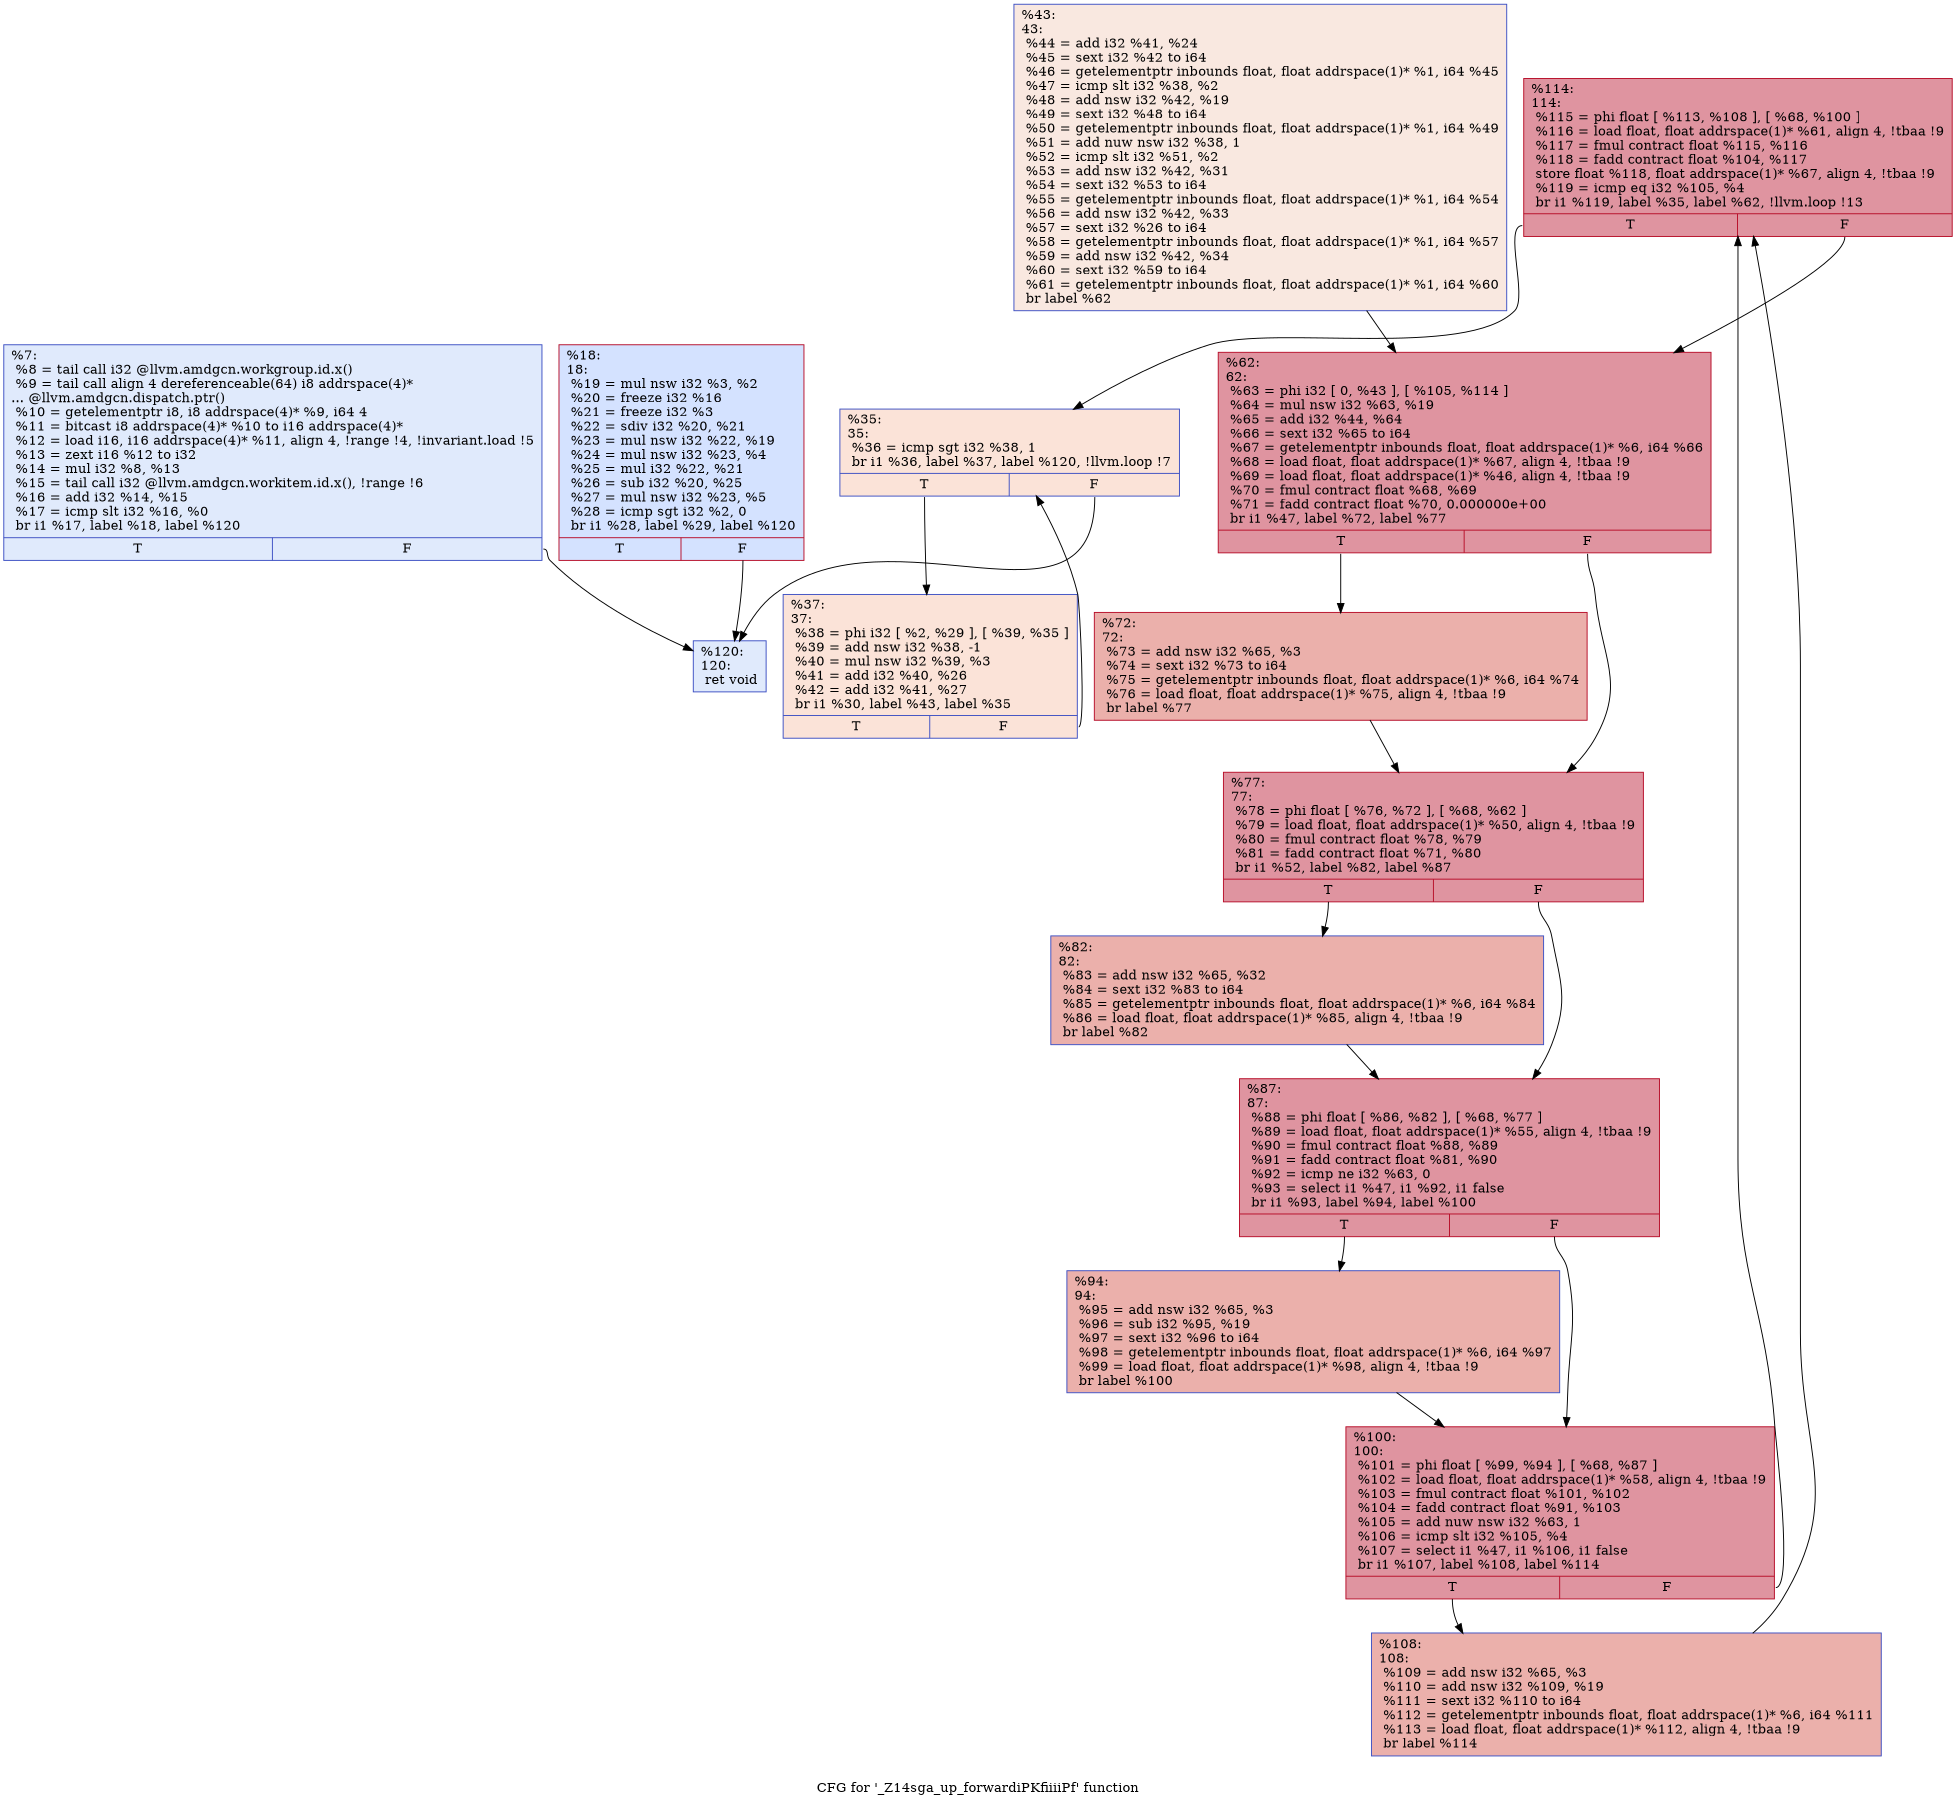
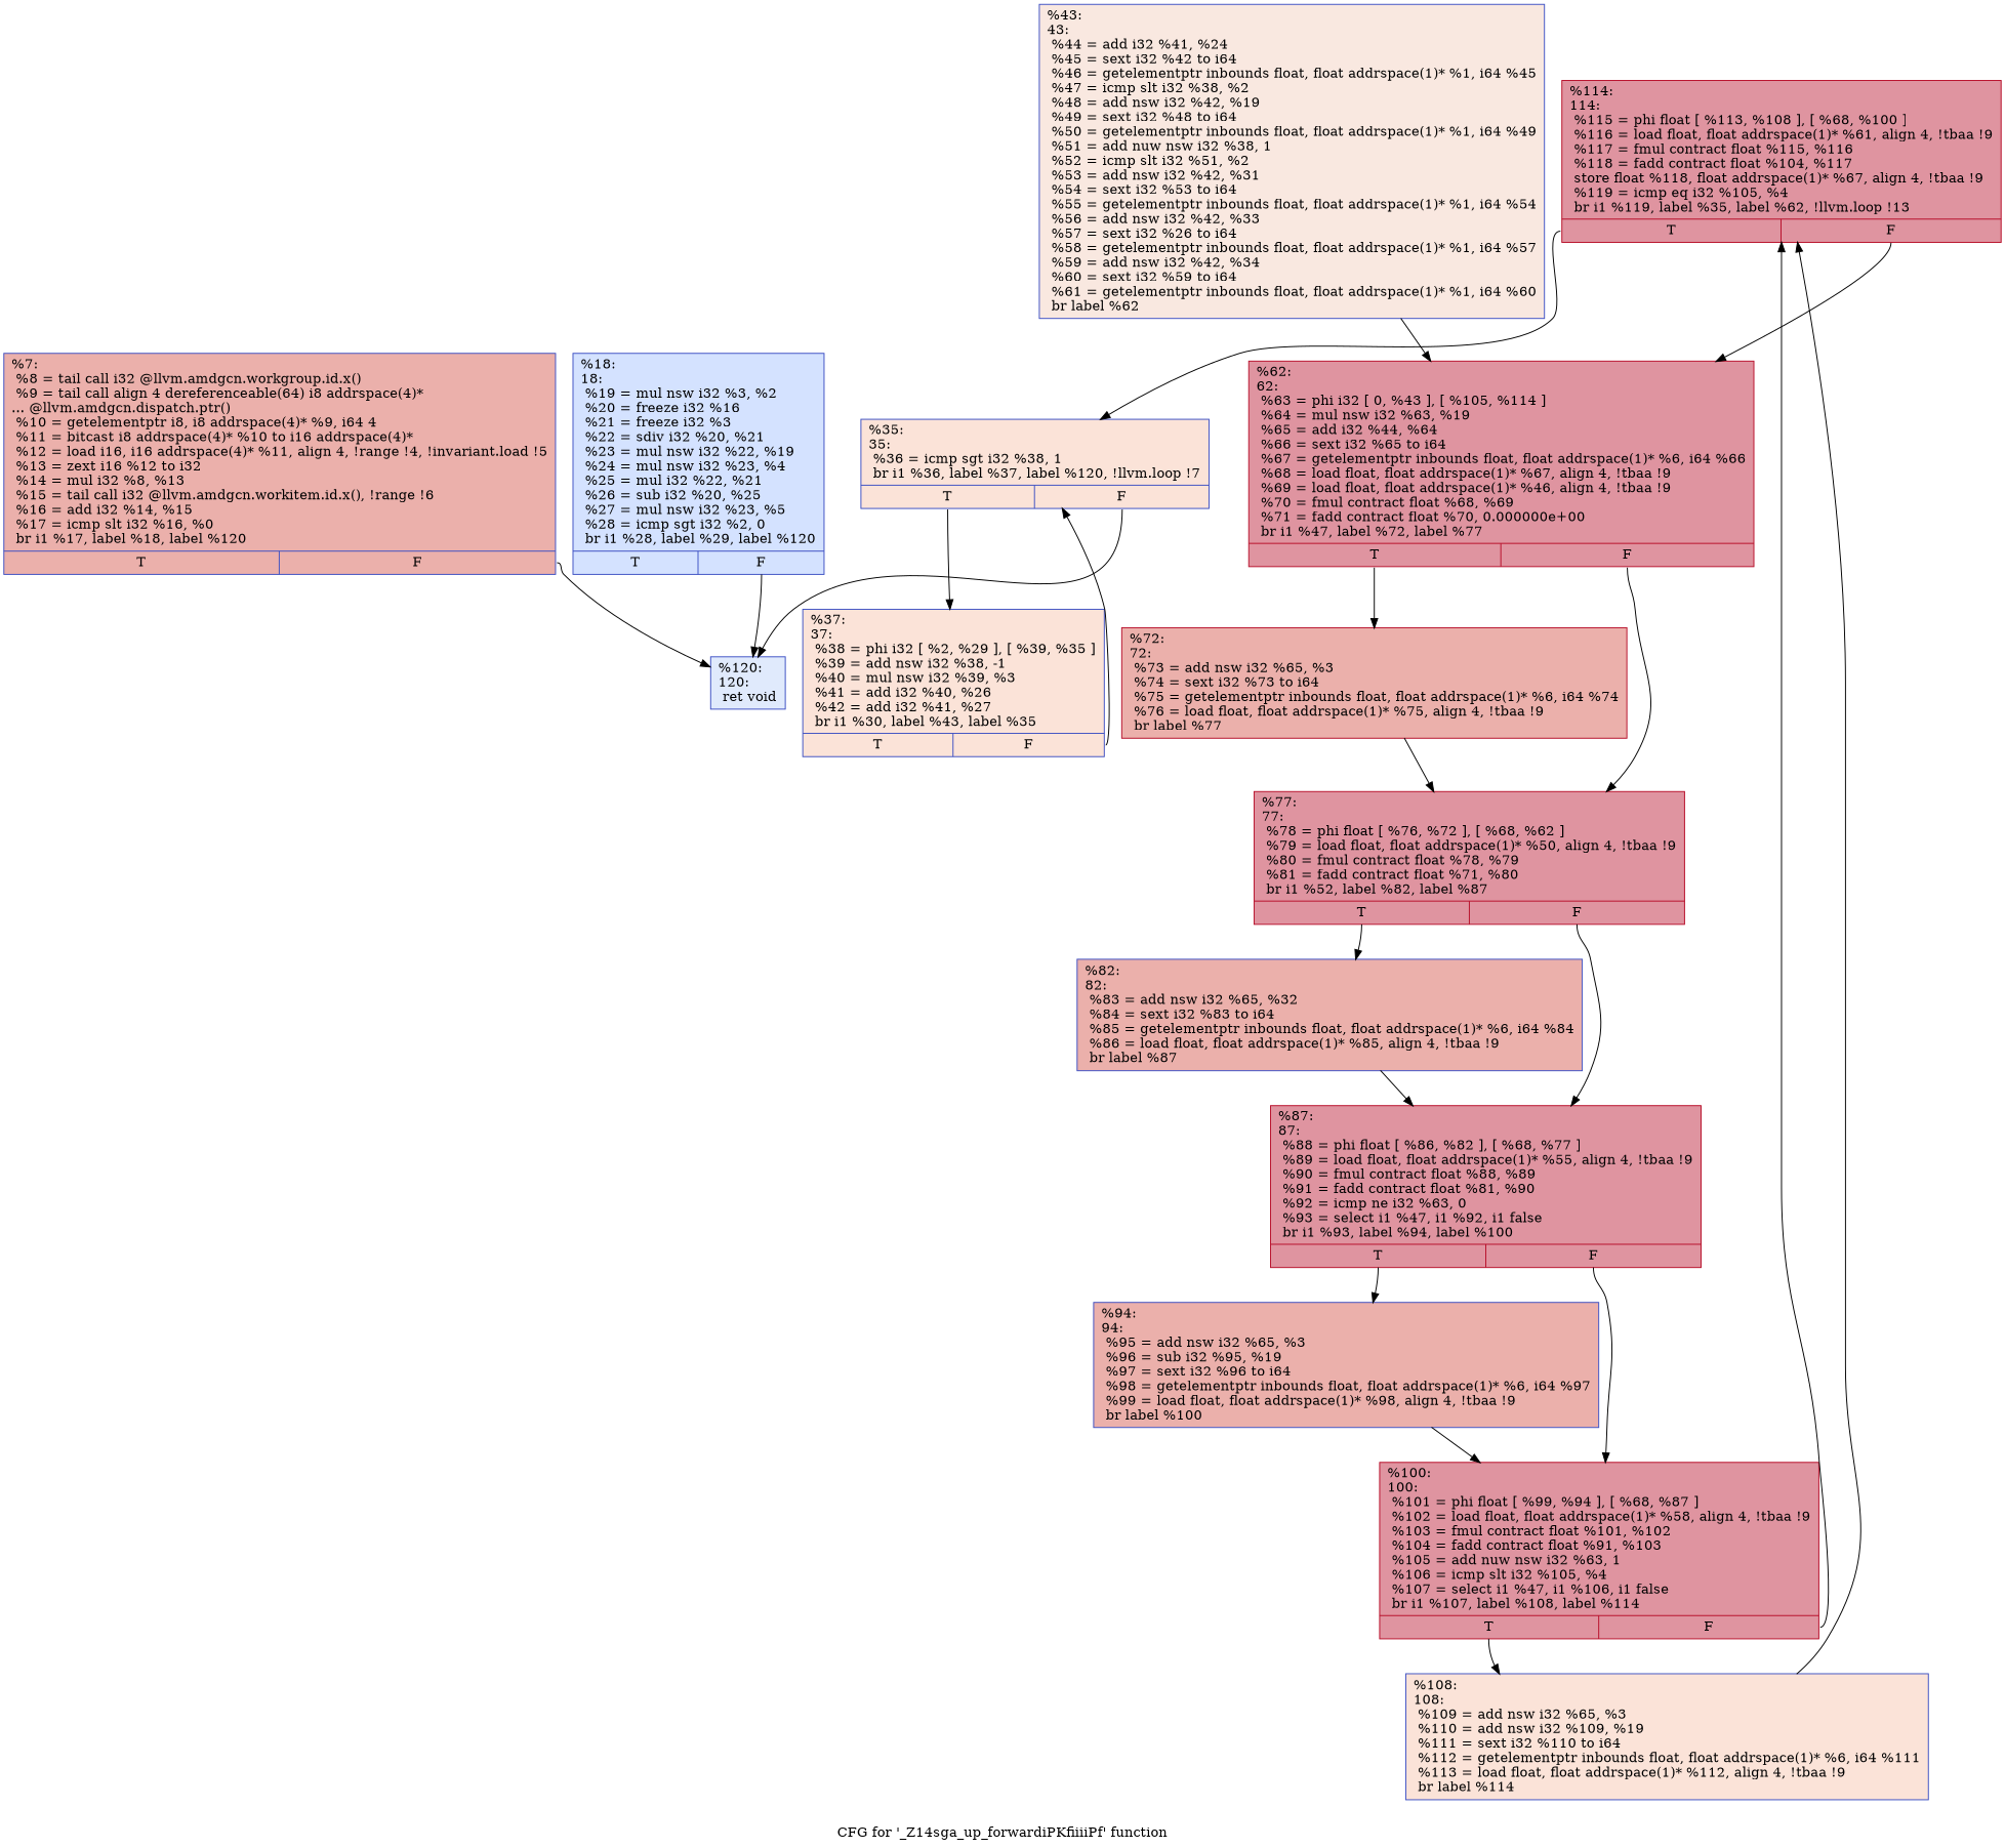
  digraph {
    label="CFG for '_Z14sga_up_forwardiPKfiiiiPf' function"
    node [color="#3d50c3ff" fillcolor="#b70d2870" shape=record style=filled]
    edge [tailport=s0]
-   n1 [fillcolor="#b9d0f970" label="{%7:\l  %8 = tail call i32 @llvm.amdgcn.workgroup.id.x()\l  %9 = tail call align 4 dereferenceable(64) i8 addrspace(4)*\l... @llvm.amdgcn.dispatch.ptr()\l  %10 = getelementptr i8, i8 addrspace(4)* %9, i64 4\l  %11 = bitcast i8 addrspace(4)* %10 to i16 addrspace(4)*\l  %12 = load i16, i16 addrspace(4)* %11, align 4, !range !4, !invariant.load !5\l  %13 = zext i16 %12 to i32\l  %14 = mul i32 %8, %13\l  %15 = tail call i32 @llvm.amdgcn.workitem.id.x(), !range !6\l  %16 = add i32 %14, %15\l  %17 = icmp slt i32 %16, %0\l  br i1 %17, label %18, label %120\l|{<s0>T|<s1>F}}"]
+   n1 [fillcolor="#d24b4070" label="{%7:\l  %8 = tail call i32 @llvm.amdgcn.workgroup.id.x()\l  %9 = tail call align 4 dereferenceable(64) i8 addrspace(4)*\l... @llvm.amdgcn.dispatch.ptr()\l  %10 = getelementptr i8, i8 addrspace(4)* %9, i64 4\l  %11 = bitcast i8 addrspace(4)* %10 to i16 addrspace(4)*\l  %12 = load i16, i16 addrspace(4)* %11, align 4, !range !4, !invariant.load !5\l  %13 = zext i16 %12 to i32\l  %14 = mul i32 %8, %13\l  %15 = tail call i32 @llvm.amdgcn.workitem.id.x(), !range !6\l  %16 = add i32 %14, %15\l  %17 = icmp slt i32 %16, %0\l  br i1 %17, label %18, label %120\l|{<s0>T|<s1>F}}"]
    n2 [fillcolor="#b9d0f970" label="{%120:\l120:                                              \l  ret void\l}"]
-   n3 [color="#b70d28ff" fillcolor="#9ebeff70" label="{%18:\l18:                                               \l  %19 = mul nsw i32 %3, %2\l  %20 = freeze i32 %16\l  %21 = freeze i32 %3\l  %22 = sdiv i32 %20, %21\l  %23 = mul nsw i32 %22, %19\l  %24 = mul nsw i32 %23, %4\l  %25 = mul i32 %22, %21\l  %26 = sub i32 %20, %25\l  %27 = mul nsw i32 %23, %5\l  %28 = icmp sgt i32 %2, 0\l  br i1 %28, label %29, label %120\l|{<s0>T|<s1>F}}"]
+   n3 [fillcolor="#9ebeff70" label="{%18:\l18:                                               \l  %19 = mul nsw i32 %3, %2\l  %20 = freeze i32 %16\l  %21 = freeze i32 %3\l  %22 = sdiv i32 %20, %21\l  %23 = mul nsw i32 %22, %19\l  %24 = mul nsw i32 %23, %4\l  %25 = mul i32 %22, %21\l  %26 = sub i32 %20, %25\l  %27 = mul nsw i32 %23, %5\l  %28 = icmp sgt i32 %2, 0\l  br i1 %28, label %29, label %120\l|{<s0>T|<s1>F}}"]
    n4 [fillcolor="#f6bfa670" label="{%37:\l37:                                               \l  %38 = phi i32 [ %2, %29 ], [ %39, %35 ]\l  %39 = add nsw i32 %38, -1\l  %40 = mul nsw i32 %39, %3\l  %41 = add i32 %40, %26\l  %42 = add i32 %41, %27\l  br i1 %30, label %43, label %35\l|{<s0>T|<s1>F}}"]
    n5 [fillcolor="#f6bfa670" label="{%35:\l35:                                               \l  %36 = icmp sgt i32 %38, 1\l  br i1 %36, label %37, label %120, !llvm.loop !7\l|{<s0>T|<s1>F}}"]
    n6 [fillcolor="#f1ccb870" label="{%43:\l43:                                               \l  %44 = add i32 %41, %24\l  %45 = sext i32 %42 to i64\l  %46 = getelementptr inbounds float, float addrspace(1)* %1, i64 %45\l  %47 = icmp slt i32 %38, %2\l  %48 = add nsw i32 %42, %19\l  %49 = sext i32 %48 to i64\l  %50 = getelementptr inbounds float, float addrspace(1)* %1, i64 %49\l  %51 = add nuw nsw i32 %38, 1\l  %52 = icmp slt i32 %51, %2\l  %53 = add nsw i32 %42, %31\l  %54 = sext i32 %53 to i64\l  %55 = getelementptr inbounds float, float addrspace(1)* %1, i64 %54\l  %56 = add nsw i32 %42, %33\l  %57 = sext i32 %26 to i64\l  %58 = getelementptr inbounds float, float addrspace(1)* %1, i64 %57\l  %59 = add nsw i32 %42, %34\l  %60 = sext i32 %59 to i64\l  %61 = getelementptr inbounds float, float addrspace(1)* %1, i64 %60\l  br label %62\l}"]
    n7 [color="#b70d28ff" label="{%62:\l62:                                               \l  %63 = phi i32 [ 0, %43 ], [ %105, %114 ]\l  %64 = mul nsw i32 %63, %19\l  %65 = add i32 %44, %64\l  %66 = sext i32 %65 to i64\l  %67 = getelementptr inbounds float, float addrspace(1)* %6, i64 %66\l  %68 = load float, float addrspace(1)* %67, align 4, !tbaa !9\l  %69 = load float, float addrspace(1)* %46, align 4, !tbaa !9\l  %70 = fmul contract float %68, %69\l  %71 = fadd contract float %70, 0.000000e+00\l  br i1 %47, label %72, label %77\l|{<s0>T|<s1>F}}"]
    n8 [color="#b70d28ff" fillcolor="#d24b4070" label="{%72:\l72:                                               \l  %73 = add nsw i32 %65, %3\l  %74 = sext i32 %73 to i64\l  %75 = getelementptr inbounds float, float addrspace(1)* %6, i64 %74\l  %76 = load float, float addrspace(1)* %75, align 4, !tbaa !9\l  br label %77\l}"]
    n9 [color="#b70d28ff" label="{%77:\l77:                                               \l  %78 = phi float [ %76, %72 ], [ %68, %62 ]\l  %79 = load float, float addrspace(1)* %50, align 4, !tbaa !9\l  %80 = fmul contract float %78, %79\l  %81 = fadd contract float %71, %80\l  br i1 %52, label %82, label %87\l|{<s0>T|<s1>F}}"]
-   n10 [fillcolor="#d24b4070" label="{%82:\l82:                                               \l  %83 = add nsw i32 %65, %32\l  %84 = sext i32 %83 to i64\l  %85 = getelementptr inbounds float, float addrspace(1)* %6, i64 %84\l  %86 = load float, float addrspace(1)* %85, align 4, !tbaa !9\l  br label %82\l}"]
+   n10 [fillcolor="#d24b4070" label="{%82:\l82:                                               \l  %83 = add nsw i32 %65, %32\l  %84 = sext i32 %83 to i64\l  %85 = getelementptr inbounds float, float addrspace(1)* %6, i64 %84\l  %86 = load float, float addrspace(1)* %85, align 4, !tbaa !9\l  br label %87\l}"]
    n11 [color="#b70d28ff" label="{%87:\l87:                                               \l  %88 = phi float [ %86, %82 ], [ %68, %77 ]\l  %89 = load float, float addrspace(1)* %55, align 4, !tbaa !9\l  %90 = fmul contract float %88, %89\l  %91 = fadd contract float %81, %90\l  %92 = icmp ne i32 %63, 0\l  %93 = select i1 %47, i1 %92, i1 false\l  br i1 %93, label %94, label %100\l|{<s0>T|<s1>F}}"]
    n12 [fillcolor="#d24b4070" label="{%94:\l94:                                               \l  %95 = add nsw i32 %65, %3\l  %96 = sub i32 %95, %19\l  %97 = sext i32 %96 to i64\l  %98 = getelementptr inbounds float, float addrspace(1)* %6, i64 %97\l  %99 = load float, float addrspace(1)* %98, align 4, !tbaa !9\l  br label %100\l}"]
    n13 [color="#b70d28ff" label="{%100:\l100:                                              \l  %101 = phi float [ %99, %94 ], [ %68, %87 ]\l  %102 = load float, float addrspace(1)* %58, align 4, !tbaa !9\l  %103 = fmul contract float %101, %102\l  %104 = fadd contract float %91, %103\l  %105 = add nuw nsw i32 %63, 1\l  %106 = icmp slt i32 %105, %4\l  %107 = select i1 %47, i1 %106, i1 false\l  br i1 %107, label %108, label %114\l|{<s0>T|<s1>F}}"]
-   n14 [fillcolor="#d24b4070" label="{%108:\l108:                                              \l  %109 = add nsw i32 %65, %3\l  %110 = add nsw i32 %109, %19\l  %111 = sext i32 %110 to i64\l  %112 = getelementptr inbounds float, float addrspace(1)* %6, i64 %111\l  %113 = load float, float addrspace(1)* %112, align 4, !tbaa !9\l  br label %114\l}"]
+   n14 [fillcolor="#f6bfa670" label="{%108:\l108:                                              \l  %109 = add nsw i32 %65, %3\l  %110 = add nsw i32 %109, %19\l  %111 = sext i32 %110 to i64\l  %112 = getelementptr inbounds float, float addrspace(1)* %6, i64 %111\l  %113 = load float, float addrspace(1)* %112, align 4, !tbaa !9\l  br label %114\l}"]
    n15 [color="#b70d28ff" label="{%114:\l114:                                              \l  %115 = phi float [ %113, %108 ], [ %68, %100 ]\l  %116 = load float, float addrspace(1)* %61, align 4, !tbaa !9\l  %117 = fmul contract float %115, %116\l  %118 = fadd contract float %104, %117\l  store float %118, float addrspace(1)* %67, align 4, !tbaa !9\l  %119 = icmp eq i32 %105, %4\l  br i1 %119, label %35, label %62, !llvm.loop !13\l|{<s0>T|<s1>F}}"]
    n1 -> n2 [tailport=s1]
    n3 -> n2 [tailport=s1]
    n4 -> n5 [tailport=s1]
    n5 -> n2 [tailport=s1]
    n5 -> n4
    n6 -> n7
    n7 -> n8
    n7 -> n9 [tailport=s1]
    n8 -> n9
    n9 -> n10
    n9 -> n11 [tailport=s1]
    n10 -> n11
    n11 -> n12
    n11 -> n13 [tailport=s1]
    n12 -> n13
    n13 -> n14
    n13 -> n15 [tailport=s1]
    n14 -> n15
    n15 -> n5
    n15 -> n7 [tailport=s1]
  }
